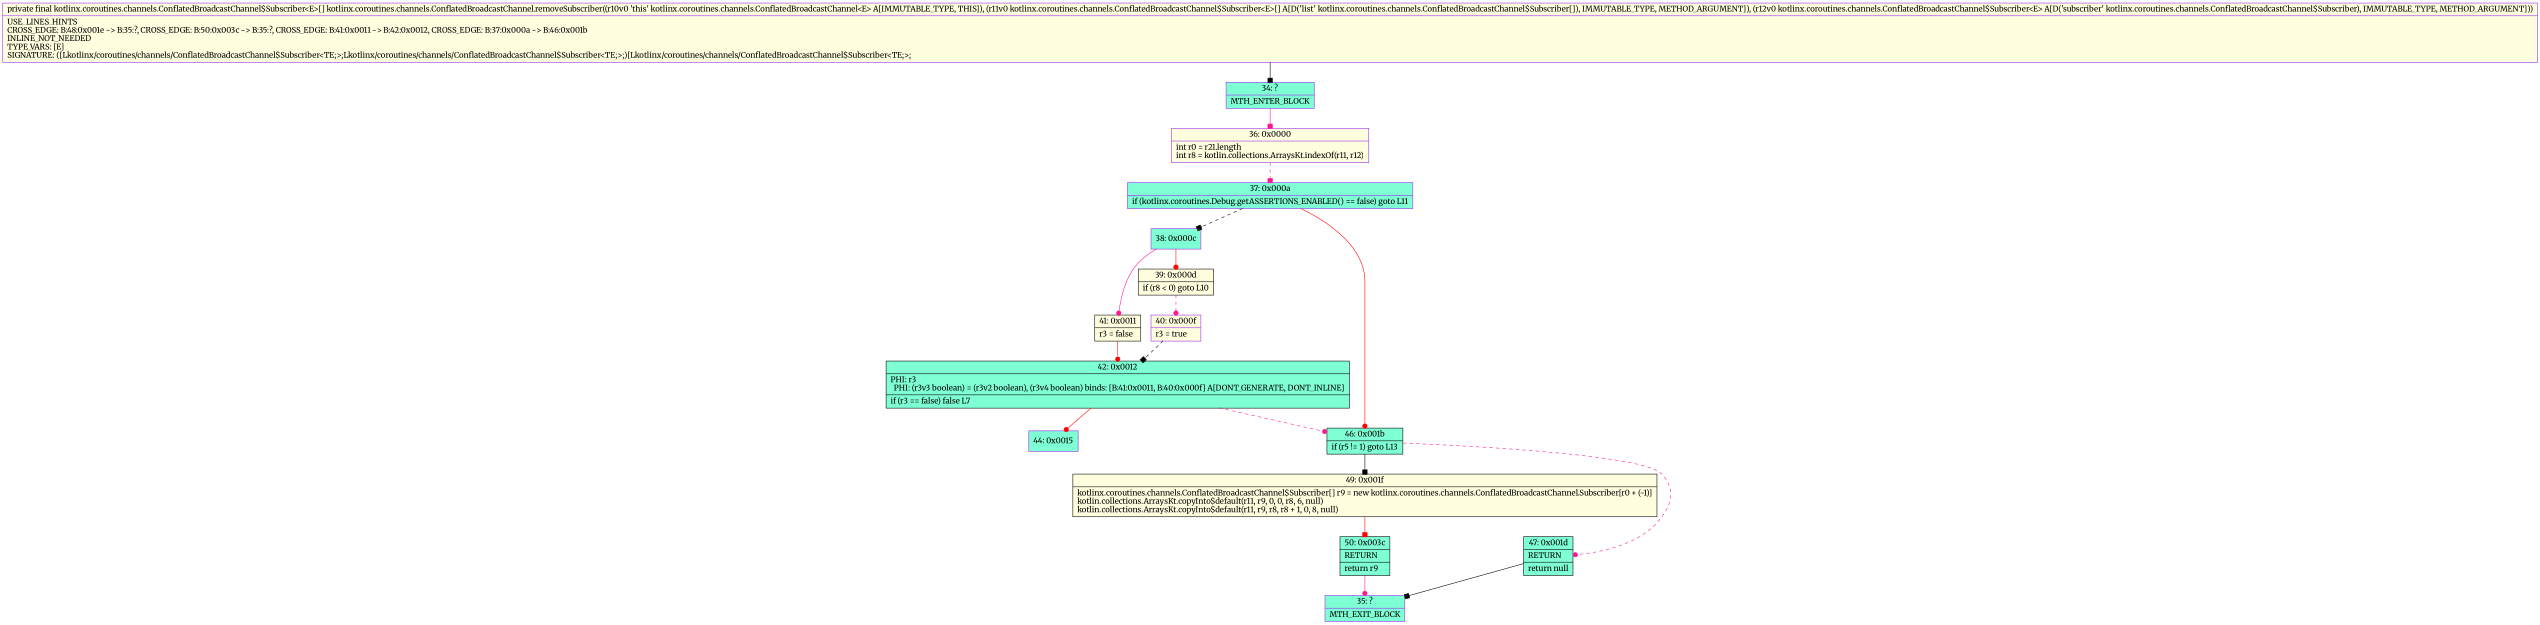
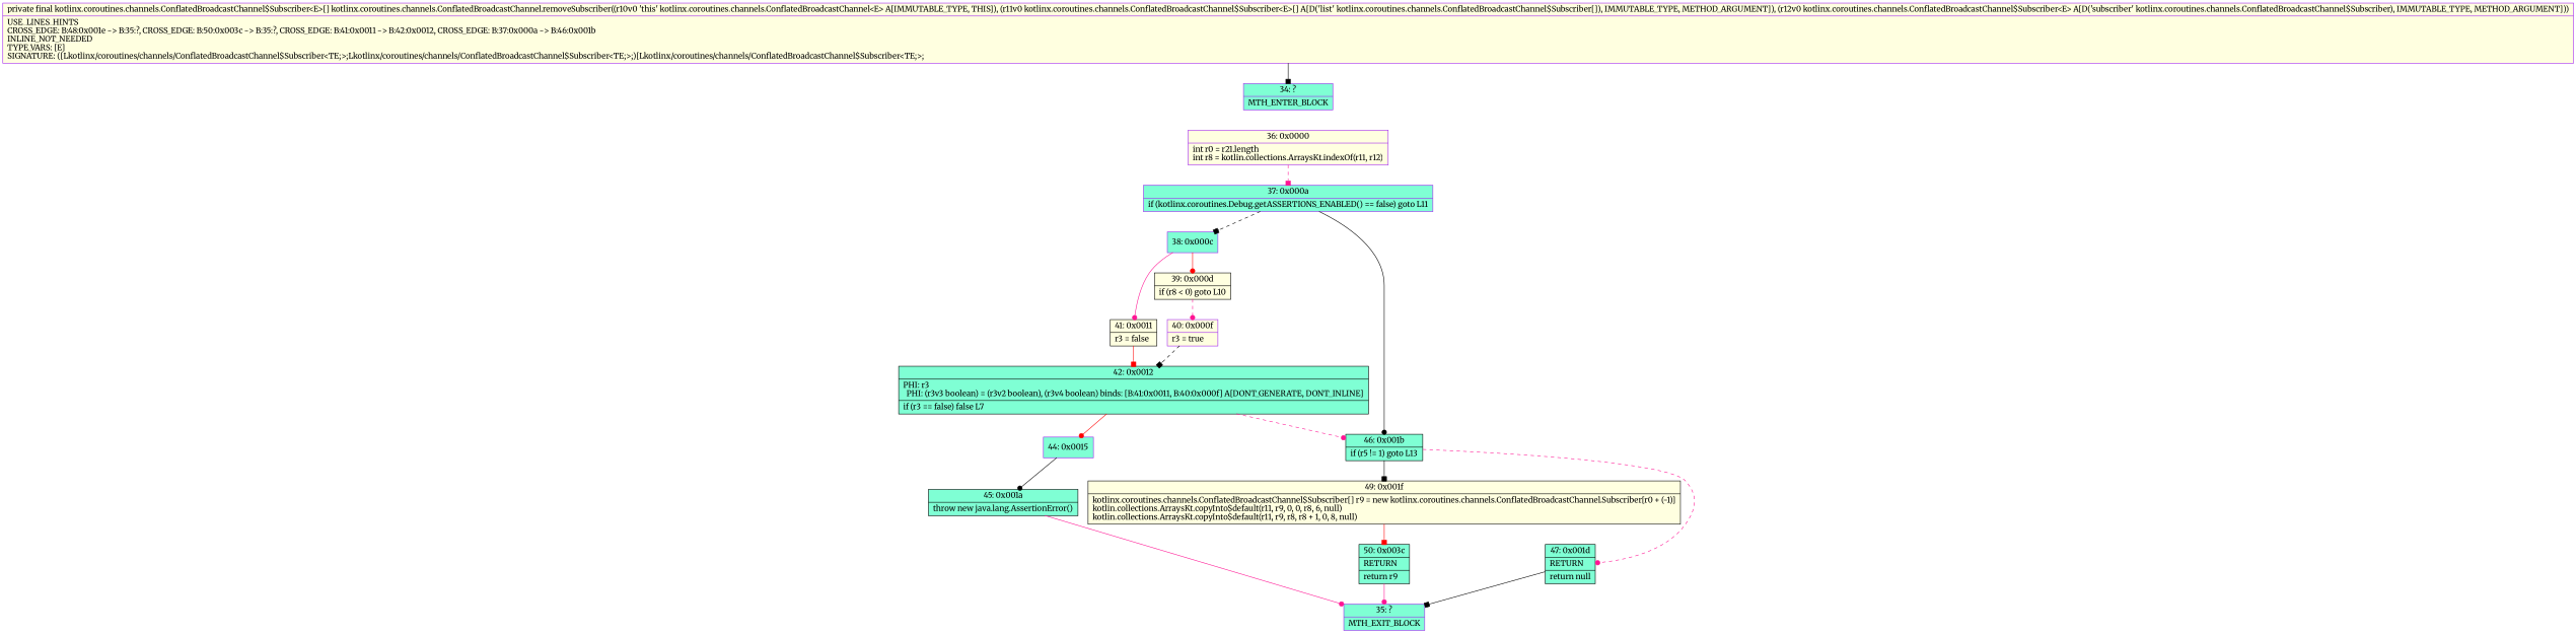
  digraph {
    fontname=Merriweather
    node [color=purple fillcolor=aquamarine fontname=Merriweather shape=record style=filled]
    edge [arrowhead=dot color=deeppink fontname=Merriweather]
    n1 [label="{34\:\ ?|MTH_ENTER_BLOCK\l}"]
    n2 [fillcolor=lightyellow label="{36\:\ 0x0000|int r0 = r21.length\lint r8 = kotlin.collections.ArraysKt.indexOf(r11, r12)\l}"]
    n3 [label="{37\:\ 0x000a|if (kotlinx.coroutines.Debug.getASSERTIONS_ENABLED() == false) goto L11\l}"]
    n4 [label="{38\:\ 0x000c}"]
    n5 [color=black label="{46\:\ 0x001b|if (r5 != 1) goto L13\l}"]
    n6 [color=black fillcolor=lightyellow label="{39\:\ 0x000d|if (r8 \< 0) goto L10\l}"]
    n7 [color=black fillcolor=lightyellow label="{41\:\ 0x0011|r3 = false\l}"]
    n8 [color=black label="{47\:\ 0x001d|RETURN\l|return null\l}"]
    n9 [color=black fillcolor=lightyellow label="{49\:\ 0x001f|kotlinx.coroutines.channels.ConflatedBroadcastChannel$Subscriber[] r9 = new kotlinx.coroutines.channels.ConflatedBroadcastChannel.Subscriber[r0 + (\-1)]\lkotlin.collections.ArraysKt.copyInto$default(r11, r9, 0, 0, r8, 6, null)\lkotlin.collections.ArraysKt.copyInto$default(r11, r9, r8, r8 + 1, 0, 8, null)\l}"]
    n10 [fillcolor=lightyellow label="{40\:\ 0x000f|r3 = true\l}"]
    n11 [color=black label="{42\:\ 0x0012|PHI: r3 \l  PHI: (r3v3 boolean) = (r3v2 boolean), (r3v4 boolean) binds: [B:41:0x0011, B:40:0x000f] A[DONT_GENERATE, DONT_INLINE]\l|if (r3 == false) false L7\l}"]
    n12 [label="{44\:\ 0x0015}"]
+   n13 [color=black label="{45\:\ 0x001a|throw new java.lang.AssertionError()\l}"]
    n14 [label="{35\:\ ?|MTH_EXIT_BLOCK\l}"]
    n15 [color=black label="{50\:\ 0x003c|RETURN\l|return r9\l}"]
    n16 [fillcolor=lightyellow label="{private final kotlinx.coroutines.channels.ConflatedBroadcastChannel$Subscriber\<E\>[] kotlinx.coroutines.channels.ConflatedBroadcastChannel.removeSubscriber((r10v0 'this' kotlinx.coroutines.channels.ConflatedBroadcastChannel\<E\> A[IMMUTABLE_TYPE, THIS]), (r11v0 kotlinx.coroutines.channels.ConflatedBroadcastChannel$Subscriber\<E\>[] A[D('list' kotlinx.coroutines.channels.ConflatedBroadcastChannel$Subscriber[]), IMMUTABLE_TYPE, METHOD_ARGUMENT]), (r12v0 kotlinx.coroutines.channels.ConflatedBroadcastChannel$Subscriber\<E\> A[D('subscriber' kotlinx.coroutines.channels.ConflatedBroadcastChannel$Subscriber), IMMUTABLE_TYPE, METHOD_ARGUMENT]))  | USE_LINES_HINTS\lCROSS_EDGE: B:48:0x001e \-\> B:35:?, CROSS_EDGE: B:50:0x003c \-\> B:35:?, CROSS_EDGE: B:41:0x0011 \-\> B:42:0x0012, CROSS_EDGE: B:37:0x000a \-\> B:46:0x001b\lINLINE_NOT_NEEDED\lTYPE_VARS: [E]\lSIGNATURE: ([Lkotlinx\/coroutines\/channels\/ConflatedBroadcastChannel$Subscriber\<TE;\>;Lkotlinx\/coroutines\/channels\/ConflatedBroadcastChannel$Subscriber\<TE;\>;)[Lkotlinx\/coroutines\/channels\/ConflatedBroadcastChannel$Subscriber\<TE;\>;\l}"]
-   n1 -> n2 [arrowhead=box]
    n2 -> n3 [arrowhead=box style=dashed]
    n3 -> n4 [arrowhead=box color=black style=dashed]
-   n3 -> n5 [color=red]
+   n3 -> n5 [color=black]
    n4 -> n6 [color=red]
    n4 -> n7
    n5 -> n8 [style=dashed]
    n5 -> n9 [arrowhead=box color=black]
    n6 -> n10 [style=dashed]
-   n7 -> n11 [color=red]
+   n7 -> n11 [arrowhead=box color=red]
    n8 -> n14 [arrowhead=box color=black]
    n9 -> n15 [arrowhead=box color=red]
    n10 -> n11 [arrowhead=box color=black style=dashed]
    n11 -> n5 [style=dashed]
    n11 -> n12 [color=red]
+   n12 -> n13 [color=black]
+   n13 -> n14
    n15 -> n14
    n16 -> n1 [arrowhead=box color=black]
  }
